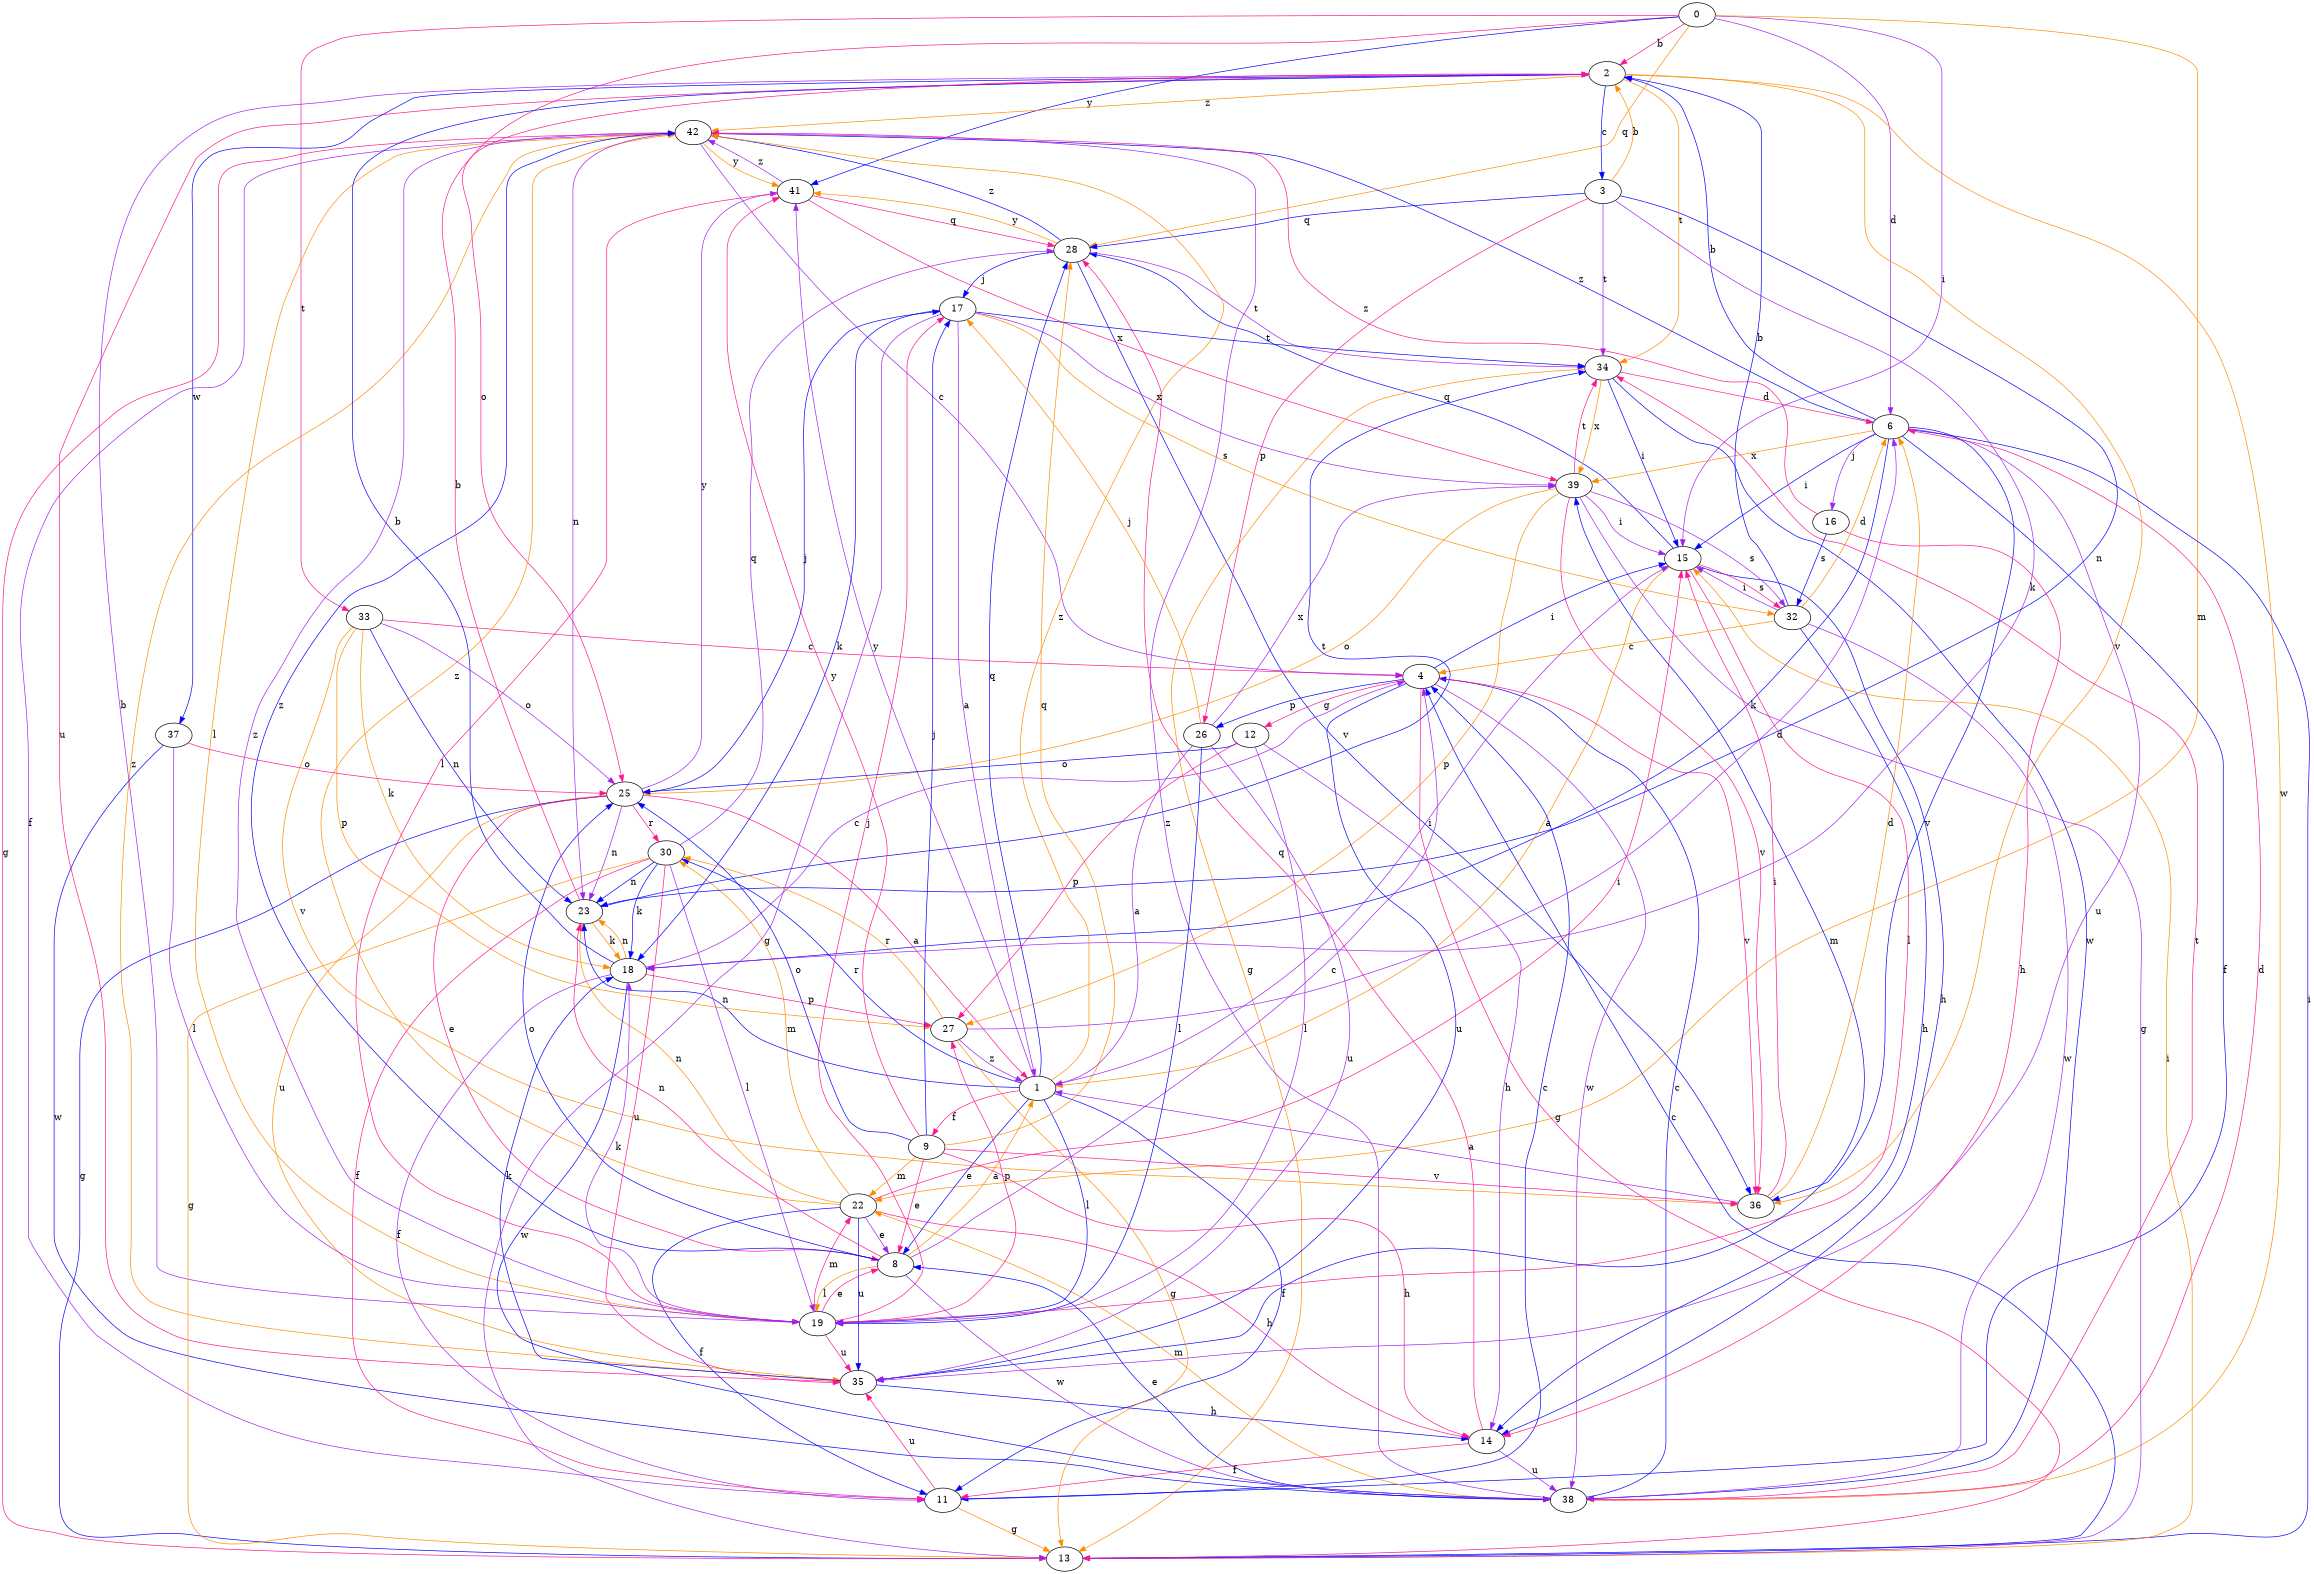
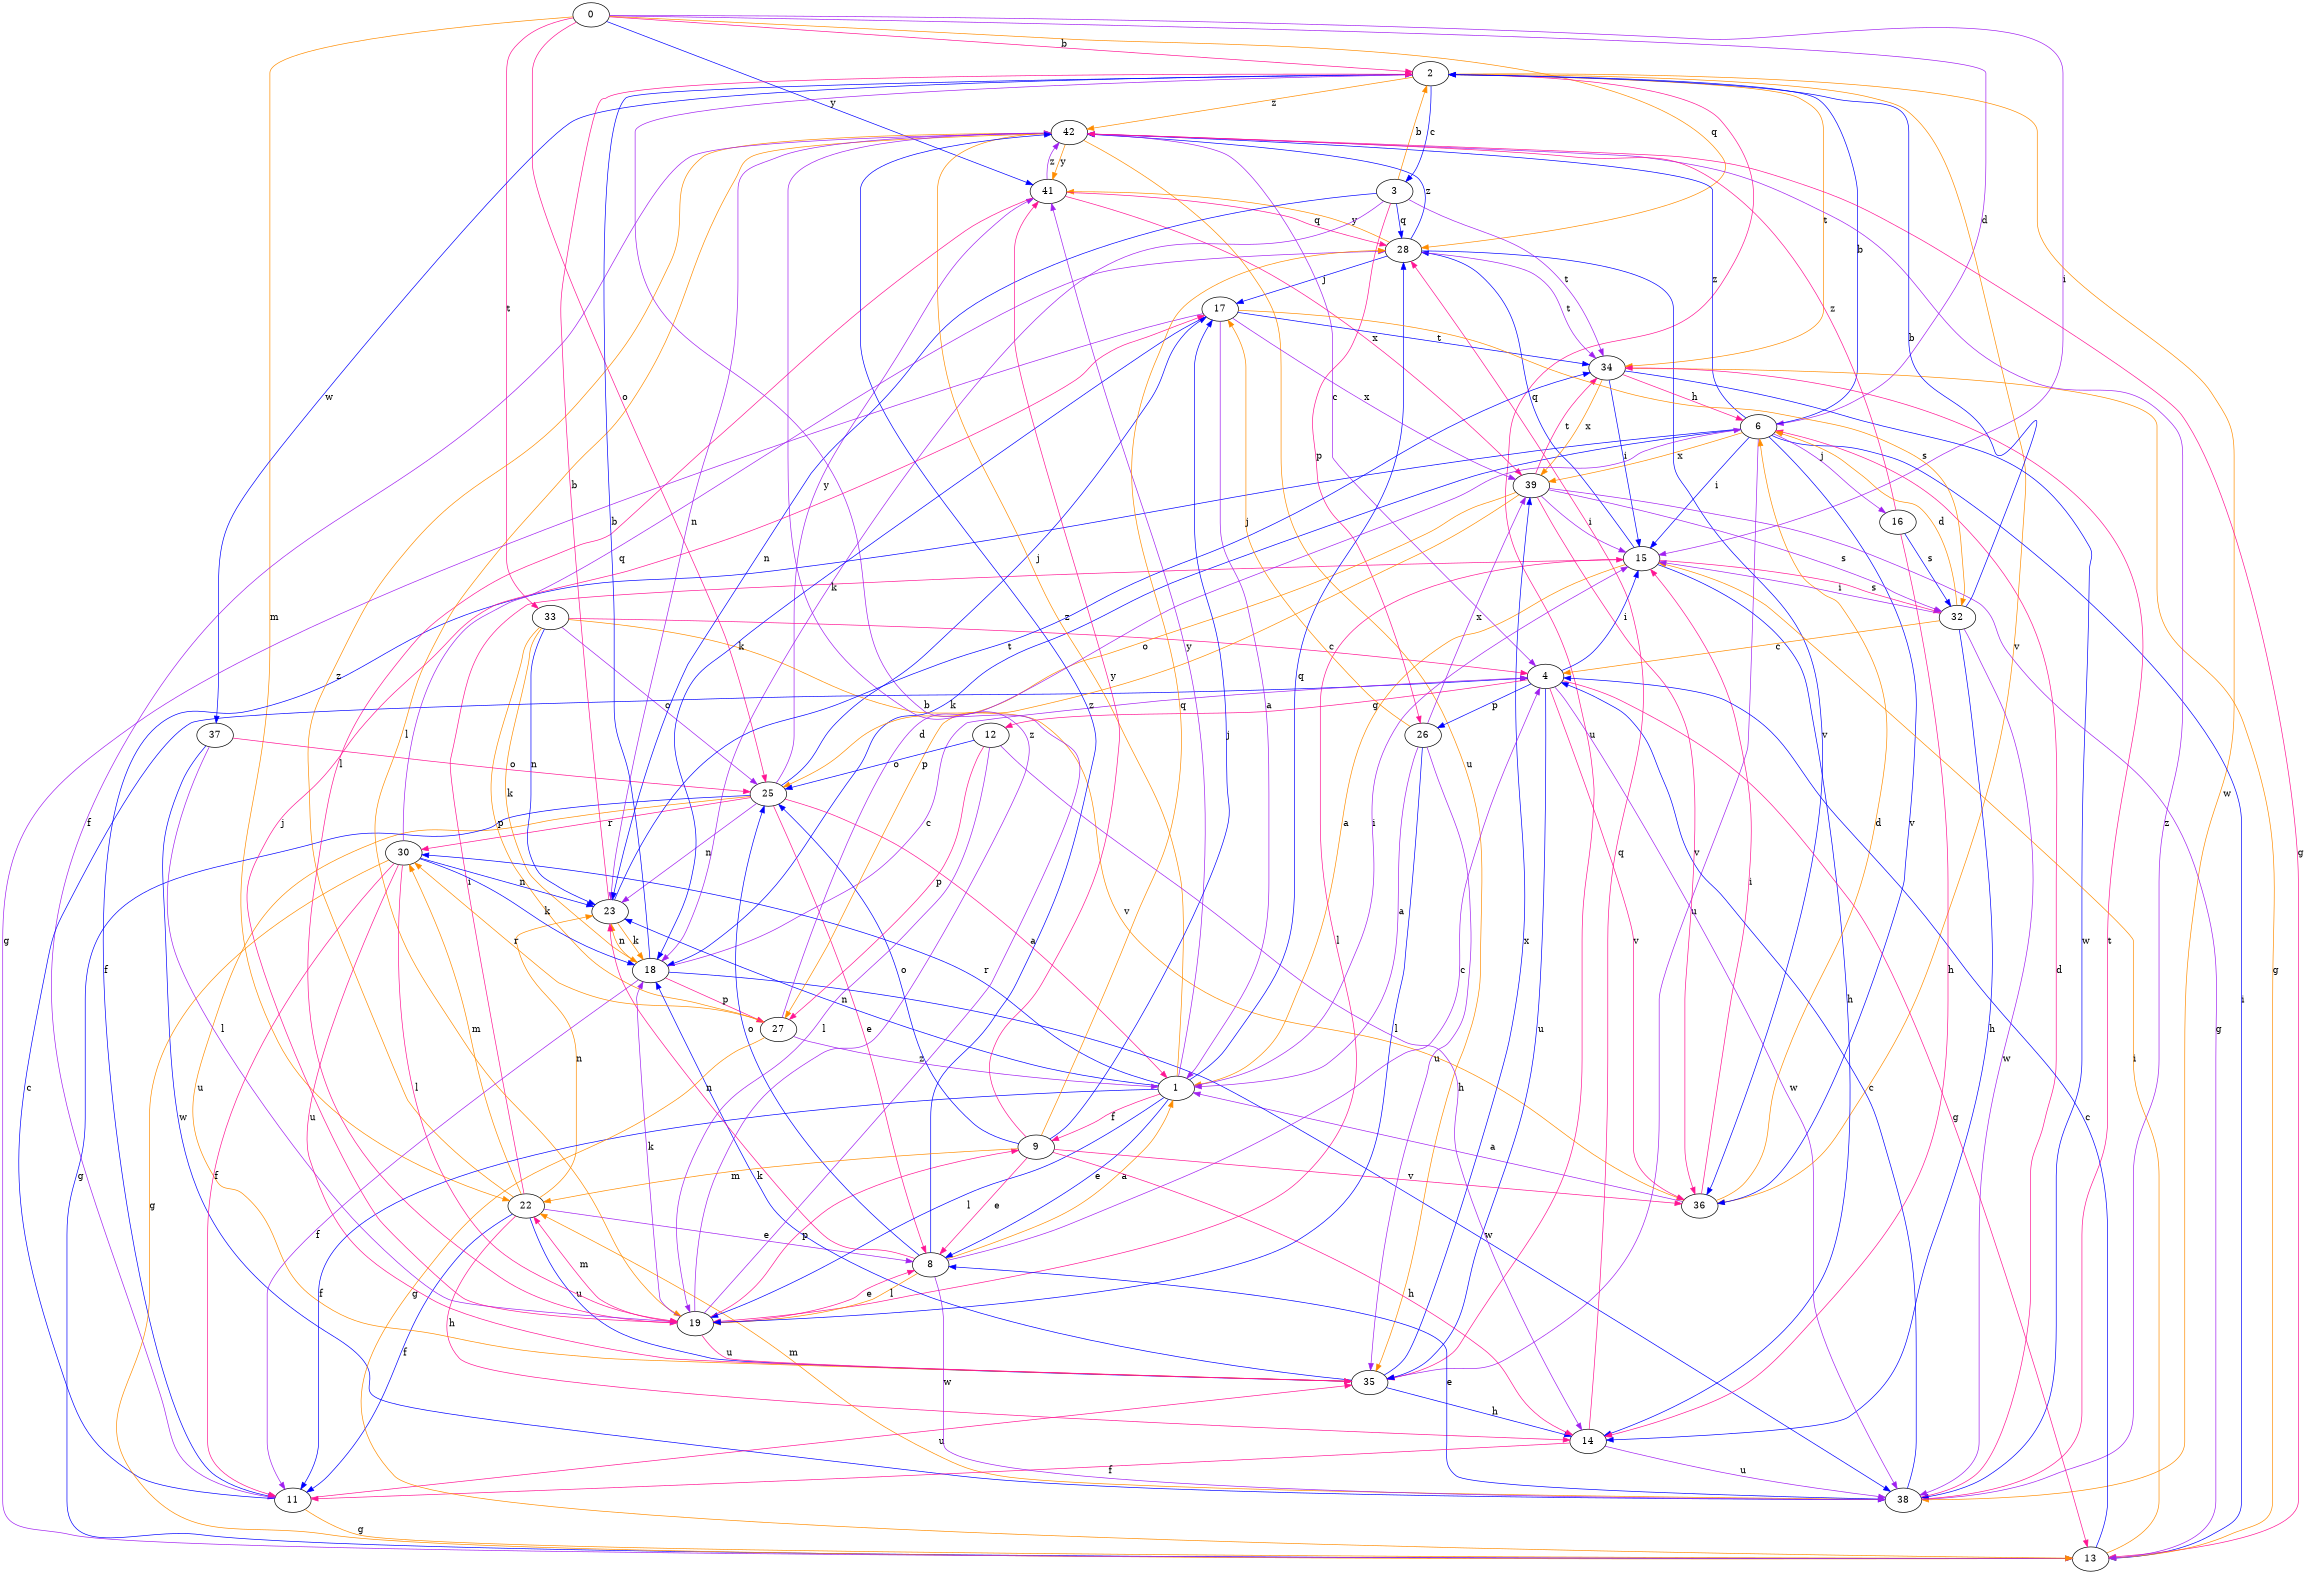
  strict digraph {
    edge [color=blue]
    0
    2
    6
    15
    22
    25
    28
    33
    41
    42
    3
    34
    35
    36
    37
    38
    11
    18
    13
    16
    39
    1
    19
    14
    32
    8
    23
    30
    17
    4
    27
    9
    26
    12
    0 -> 2 [color=deeppink label=b]
    0 -> 6 [color=purple label=d]
    0 -> 15 [color=purple label=i]
    0 -> 22 [color=darkorange label=m]
    0 -> 25 [color=deeppink label=o]
    0 -> 28 [color=darkorange label=q]
    0 -> 33 [color=deeppink label=t]
    0 -> 41 [label=y]
    2 -> 42 [color=darkorange label=z]
    2 -> 3 [label=c]
    2 -> 34 [color=darkorange label=t]
    2 -> 35 [color=deeppink label=u]
    2 -> 36 [color=darkorange label=v]
    2 -> 37 [label=w]
    2 -> 38 [color=darkorange label=w]
    6 -> 2 [label=b]
    6 -> 15 [label=i]
    6 -> 42 [label=z]
    6 -> 35 [color=purple label=u]
    6 -> 36 [label=v]
    6 -> 11 [label=f]
    6 -> 18 [label=k]
    6 -> 13 [label=i]
    6 -> 16 [color=purple label=j]
    6 -> 39 [color=darkorange label=x]
    15 -> 28 [label=q]
    15 -> 1 [color=darkorange label=a]
    15 -> 19 [color=deeppink label=l]
    15 -> 14 [label=h]
    15 -> 32 [color=deeppink label=s]
    22 -> 15 [color=deeppink label=i]
    22 -> 42 [color=darkorange label=z]
    22 -> 35 [label=u]
    22 -> 11 [label=f]
    22 -> 14 [color=deeppink label=h]
    22 -> 8 [color=purple label=e]
    22 -> 23 [color=darkorange label=n]
    22 -> 30 [color=darkorange label=m]
    25 -> 41 [color=purple label=y]
    25 -> 35 [color=darkorange label=u]
    25 -> 13 [label=g]
    25 -> 1 [color=deeppink label=a]
    25 -> 8 [color=deeppink label=e]
    25 -> 23 [color=purple label=n]
    25 -> 30 [color=deeppink label=r]
    25 -> 17 [label=j]
    28 -> 41 [color=darkorange label=y]
    28 -> 42 [label=z]
    28 -> 34 [color=purple label=t]
    28 -> 36 [label=v]
    28 -> 17 [label=j]
    33 -> 25 [color=purple label=o]
    33 -> 36 [color=darkorange label=v]
    33 -> 18 [color=darkorange label=k]
    33 -> 23 [label=n]
    33 -> 4 [color=deeppink label=c]
    33 -> 27 [color=darkorange label=p]
    41 -> 28 [color=deeppink label=q]
    41 -> 42 [color=purple label=z]
    41 -> 39 [color=deeppink label=x]
    41 -> 19 [color=deeppink label=l]
    42 -> 41 [color=darkorange label=y]
-   42 -> 35 [color=darkorange label=z]
+   42 -> 35 [color=darkorange label=u]
    42 -> 11 [color=purple label=f]
    42 -> 13 [color=deeppink label=g]
    42 -> 19 [color=darkorange label=l]
    42 -> 23 [color=purple label=n]
    42 -> 4 [color=purple label=c]
    3 -> 2 [color=darkorange label=b]
    3 -> 28 [label=q]
    3 -> 34 [color=purple label=t]
    3 -> 18 [color=purple label=k]
    3 -> 23 [label=n]
    3 -> 26 [color=deeppink label=p]
-   34 -> 6 [color=deeppink label=d]
+   34 -> 6 [color=deeppink label=h]
    34 -> 15 [label=i]
    34 -> 38 [label=w]
    34 -> 13 [color=darkorange label=g]
    34 -> 39 [color=darkorange label=x]
    35 -> 18 [label=k]
-   35 -> 39 [label=m]
+   35 -> 39 [label=x]
    35 -> 14 [label=h]
    36 -> 6 [color=darkorange label=d]
    36 -> 15 [color=deeppink label=i]
    36 -> 1 [color=purple label=a]
    37 -> 25 [color=deeppink label=o]
    37 -> 38 [label=w]
    37 -> 19 [color=purple label=l]
    38 -> 6 [color=deeppink label=d]
    38 -> 22 [color=darkorange label=m]
    38 -> 42 [color=purple label=z]
    38 -> 34 [color=deeppink label=t]
    38 -> 8 [label=e]
    38 -> 4 [label=c]
    11 -> 35 [color=deeppink label=u]
    11 -> 13 [color=darkorange label=g]
    11 -> 4 [label=c]
    18 -> 2 [label=b]
    18 -> 38 [label=w]
    18 -> 11 [color=purple label=f]
    18 -> 23 [color=darkorange label=n]
    18 -> 4 [color=purple label=c]
    18 -> 27 [color=deeppink label=p]
    13 -> 15 [color=darkorange label=i]
    13 -> 4 [label=c]
    16 -> 42 [color=deeppink label=z]
    16 -> 14 [color=deeppink label=h]
    16 -> 32 [label=s]
    39 -> 15 [color=purple label=i]
    39 -> 25 [color=darkorange label=o]
    39 -> 34 [color=deeppink label=t]
    39 -> 36 [color=deeppink label=v]
    39 -> 13 [color=purple label=g]
    39 -> 32 [color=purple label=s]
    39 -> 27 [color=darkorange label=p]
    1 -> 15 [color=purple label=i]
    1 -> 28 [label=q]
    1 -> 41 [color=purple label=y]
    1 -> 42 [color=darkorange label=z]
    1 -> 11 [label=f]
    1 -> 19 [label=l]
    1 -> 8 [label=e]
    1 -> 23 [label=n]
    1 -> 30 [label=r]
    1 -> 9 [color=deeppink label=f]
    19 -> 2 [color=purple label=b]
    19 -> 22 [color=deeppink label=m]
    19 -> 42 [color=purple label=z]
    19 -> 35 [color=deeppink label=u]
    19 -> 18 [color=purple label=k]
    19 -> 8 [color=deeppink label=e]
    19 -> 17 [color=deeppink label=j]
-   19 -> 27 [color=deeppink label=p]
+   19 -> 9 [color=deeppink label=p]
    14 -> 28 [color=deeppink label=q]
    14 -> 38 [color=purple label=u]
    14 -> 11 [color=deeppink label=f]
    32 -> 2 [label=b]
    32 -> 6 [color=darkorange label=d]
    32 -> 15 [color=purple label=i]
    32 -> 38 [color=purple label=w]
    32 -> 14 [label=h]
    32 -> 4 [color=darkorange label=c]
    8 -> 25 [label=o]
    8 -> 42 [label=z]
    8 -> 38 [color=purple label=w]
    8 -> 1 [color=darkorange label=a]
    8 -> 19 [color=darkorange label=l]
    8 -> 23 [color=deeppink label=n]
    8 -> 4 [color=purple label=c]
    23 -> 2 [color=deeppink label=b]
    23 -> 34 [label=t]
    23 -> 18 [color=darkorange label=k]
    30 -> 28 [color=purple label=q]
    30 -> 35 [color=deeppink label=u]
    30 -> 11 [color=deeppink label=f]
    30 -> 18 [label=k]
    30 -> 13 [color=darkorange label=g]
-   30 -> 19 [color=purple label=l]
+   30 -> 19 [color=deeppink label=l]
    30 -> 23 [label=n]
    17 -> 34 [label=t]
    17 -> 18 [label=k]
    17 -> 13 [color=purple label=g]
    17 -> 39 [color=purple label=x]
    17 -> 1 [color=purple label=a]
    17 -> 32 [color=darkorange label=s]
    4 -> 15 [label=i]
    4 -> 35 [label=u]
    4 -> 36 [color=deeppink label=v]
    4 -> 38 [color=purple label=w]
    4 -> 13 [color=deeppink label=g]
    4 -> 26 [label=p]
    4 -> 12 [color=deeppink label=g]
    27 -> 6 [color=purple label=d]
    27 -> 13 [color=darkorange label=g]
    27 -> 1 [color=purple label=z]
    27 -> 30 [color=darkorange label=r]
    9 -> 22 [color=darkorange label=m]
    9 -> 25 [label=o]
    9 -> 28 [color=darkorange label=q]
    9 -> 41 [color=deeppink label=y]
    9 -> 36 [color=deeppink label=v]
    9 -> 14 [color=deeppink label=h]
    9 -> 8 [color=deeppink label=e]
    9 -> 17 [label=j]
    26 -> 35 [color=purple label=u]
    26 -> 39 [color=purple label=x]
    26 -> 1 [color=purple label=a]
    26 -> 19 [label=l]
    26 -> 17 [color=darkorange label=j]
    12 -> 25 [label=o]
    12 -> 19 [color=purple label=l]
    12 -> 14 [color=purple label=h]
    12 -> 27 [color=deeppink label=p]
  }
